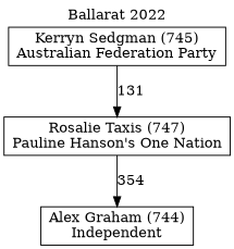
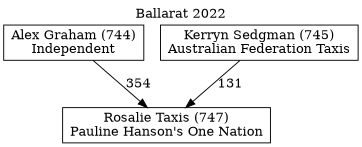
  digraph {
    label="Ballarat 2022"
    labelloc=t
    mclimit=10
    node [shape=box]
    n1 [label="Rosalie Taxis (747)\nPauline Hanson's One Nation"]
    n2 [label="Alex Graham (744)\nIndependent"]
-   n3 [label="Kerryn Sedgman (745)\nAustralian Federation Party"]
-   n1 -> n2 [label=354]
+   n3 [label="Kerryn Sedgman (745)\nAustralian Federation Taxis"]
+   n2 -> n1 [label=354]
    n3 -> n1 [label=131]
  }
